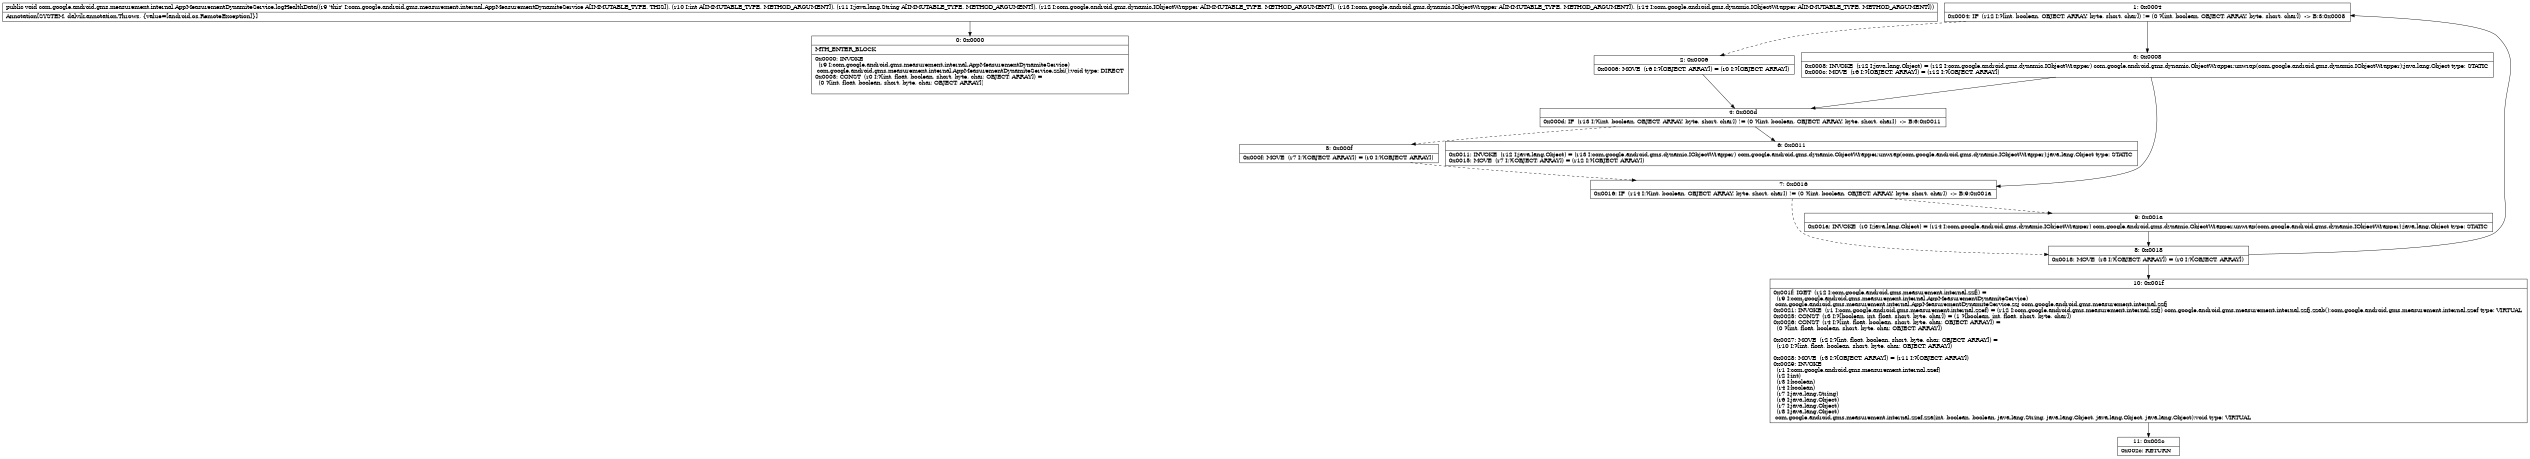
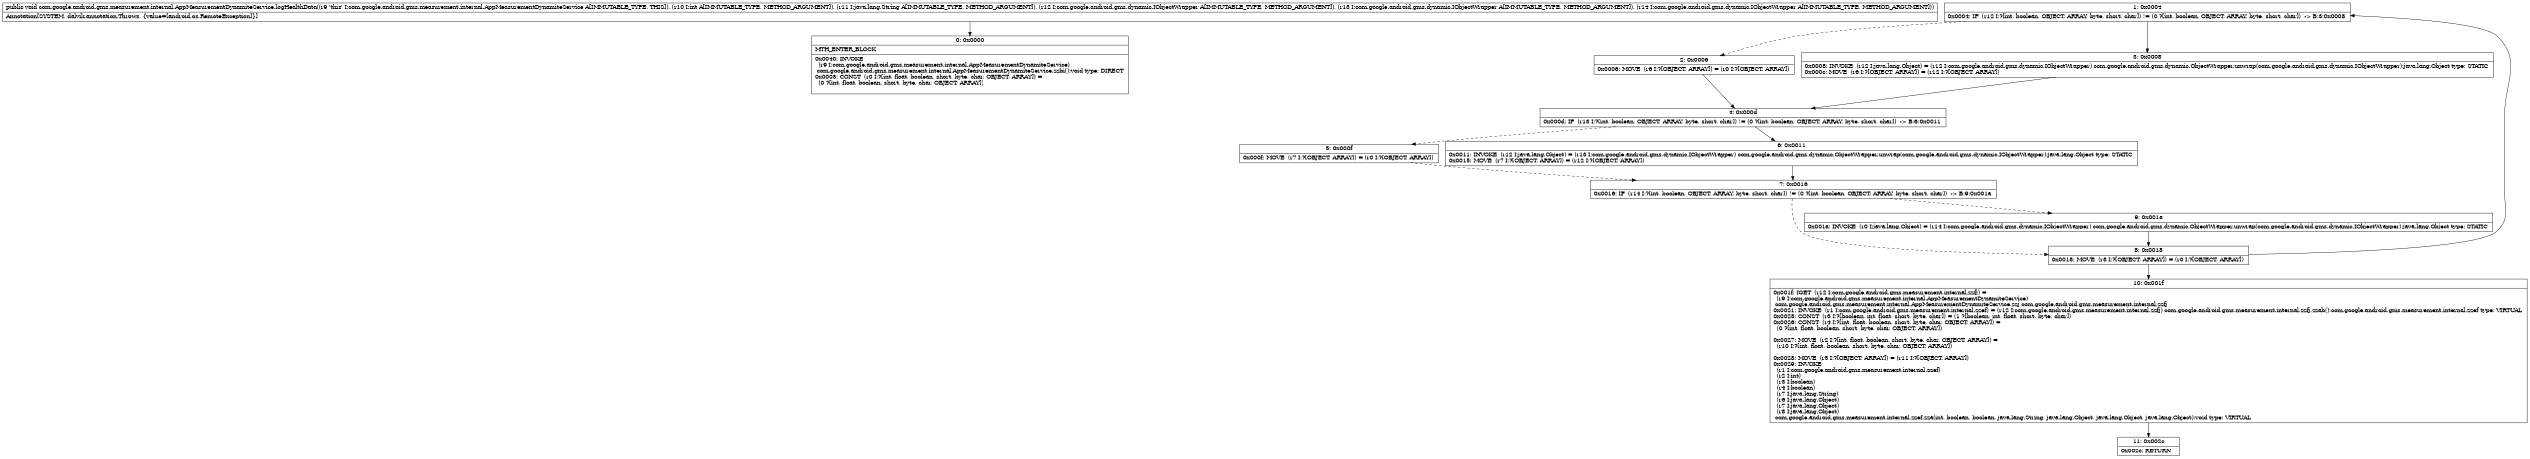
  digraph {
    node [shape=record]
-   n1 [label="{0\:\ 0x0000|MTH_ENTER_BLOCK\l|0x0000: INVOKE  \l  (r9 I:com.google.android.gms.measurement.internal.AppMeasurementDynamiteService)\l com.google.android.gms.measurement.internal.AppMeasurementDynamiteService.zzbi():void type: DIRECT \l0x0003: CONST  (r0 I:?[int, float, boolean, short, byte, char, OBJECT, ARRAY]) = \l  (0 ?[int, float, boolean, short, byte, char, OBJECT, ARRAY])\l \l}"]
+   n1 [label="{0\:\ 0x0000|MTH_ENTER_BLOCK\l|0x0040: INVOKE  \l  (r9 I:com.google.android.gms.measurement.internal.AppMeasurementDynamiteService)\l com.google.android.gms.measurement.internal.AppMeasurementDynamiteService.zzbi():void type: DIRECT \l0x0003: CONST  (r0 I:?[int, float, boolean, short, byte, char, OBJECT, ARRAY]) = \l  (0 ?[int, float, boolean, short, byte, char, OBJECT, ARRAY])\l \l}"]
    n2 [label="{1\:\ 0x0004|0x0004: IF  (r12 I:?[int, boolean, OBJECT, ARRAY, byte, short, char]) != (0 ?[int, boolean, OBJECT, ARRAY, byte, short, char])  \-\> B:3:0x0008 \l}"]
    n3 [label="{2\:\ 0x0006|0x0006: MOVE  (r6 I:?[OBJECT, ARRAY]) = (r0 I:?[OBJECT, ARRAY]) \l}"]
    n4 [label="{3\:\ 0x0008|0x0008: INVOKE  (r12 I:java.lang.Object) = (r12 I:com.google.android.gms.dynamic.IObjectWrapper) com.google.android.gms.dynamic.ObjectWrapper.unwrap(com.google.android.gms.dynamic.IObjectWrapper):java.lang.Object type: STATIC \l0x000c: MOVE  (r6 I:?[OBJECT, ARRAY]) = (r12 I:?[OBJECT, ARRAY]) \l}"]
    n5 [label="{4\:\ 0x000d|0x000d: IF  (r13 I:?[int, boolean, OBJECT, ARRAY, byte, short, char]) != (0 ?[int, boolean, OBJECT, ARRAY, byte, short, char])  \-\> B:6:0x0011 \l}"]
    n6 [label="{5\:\ 0x000f|0x000f: MOVE  (r7 I:?[OBJECT, ARRAY]) = (r0 I:?[OBJECT, ARRAY]) \l}"]
    n7 [label="{6\:\ 0x0011|0x0011: INVOKE  (r12 I:java.lang.Object) = (r13 I:com.google.android.gms.dynamic.IObjectWrapper) com.google.android.gms.dynamic.ObjectWrapper.unwrap(com.google.android.gms.dynamic.IObjectWrapper):java.lang.Object type: STATIC \l0x0015: MOVE  (r7 I:?[OBJECT, ARRAY]) = (r12 I:?[OBJECT, ARRAY]) \l}"]
    n8 [label="{7\:\ 0x0016|0x0016: IF  (r14 I:?[int, boolean, OBJECT, ARRAY, byte, short, char]) != (0 ?[int, boolean, OBJECT, ARRAY, byte, short, char])  \-\> B:9:0x001a \l}"]
    n9 [label="{8\:\ 0x0018|0x0018: MOVE  (r8 I:?[OBJECT, ARRAY]) = (r0 I:?[OBJECT, ARRAY]) \l}"]
    n10 [label="{9\:\ 0x001a|0x001a: INVOKE  (r0 I:java.lang.Object) = (r14 I:com.google.android.gms.dynamic.IObjectWrapper) com.google.android.gms.dynamic.ObjectWrapper.unwrap(com.google.android.gms.dynamic.IObjectWrapper):java.lang.Object type: STATIC \l}"]
    n11 [label="{10\:\ 0x001f|0x001f: IGET  (r12 I:com.google.android.gms.measurement.internal.zzfj) = \l  (r9 I:com.google.android.gms.measurement.internal.AppMeasurementDynamiteService)\l com.google.android.gms.measurement.internal.AppMeasurementDynamiteService.zzj com.google.android.gms.measurement.internal.zzfj \l0x0021: INVOKE  (r1 I:com.google.android.gms.measurement.internal.zzef) = (r12 I:com.google.android.gms.measurement.internal.zzfj) com.google.android.gms.measurement.internal.zzfj.zzab():com.google.android.gms.measurement.internal.zzef type: VIRTUAL \l0x0025: CONST  (r3 I:?[boolean, int, float, short, byte, char]) = (1 ?[boolean, int, float, short, byte, char]) \l0x0026: CONST  (r4 I:?[int, float, boolean, short, byte, char, OBJECT, ARRAY]) = \l  (0 ?[int, float, boolean, short, byte, char, OBJECT, ARRAY])\l \l0x0027: MOVE  (r2 I:?[int, float, boolean, short, byte, char, OBJECT, ARRAY]) = \l  (r10 I:?[int, float, boolean, short, byte, char, OBJECT, ARRAY])\l \l0x0028: MOVE  (r5 I:?[OBJECT, ARRAY]) = (r11 I:?[OBJECT, ARRAY]) \l0x0029: INVOKE  \l  (r1 I:com.google.android.gms.measurement.internal.zzef)\l  (r2 I:int)\l  (r3 I:boolean)\l  (r4 I:boolean)\l  (r7 I:java.lang.String)\l  (r6 I:java.lang.Object)\l  (r7 I:java.lang.Object)\l  (r8 I:java.lang.Object)\l com.google.android.gms.measurement.internal.zzef.zza(int, boolean, boolean, java.lang.String, java.lang.Object, java.lang.Object, java.lang.Object):void type: VIRTUAL \l}"]
    n12 [label="{11\:\ 0x002c|0x002c: RETURN   \l}"]
    n13 [label="{public void com.google.android.gms.measurement.internal.AppMeasurementDynamiteService.logHealthData((r9 'this' I:com.google.android.gms.measurement.internal.AppMeasurementDynamiteService A[IMMUTABLE_TYPE, THIS]), (r10 I:int A[IMMUTABLE_TYPE, METHOD_ARGUMENT]), (r11 I:java.lang.String A[IMMUTABLE_TYPE, METHOD_ARGUMENT]), (r12 I:com.google.android.gms.dynamic.IObjectWrapper A[IMMUTABLE_TYPE, METHOD_ARGUMENT]), (r13 I:com.google.android.gms.dynamic.IObjectWrapper A[IMMUTABLE_TYPE, METHOD_ARGUMENT]), (r14 I:com.google.android.gms.dynamic.IObjectWrapper A[IMMUTABLE_TYPE, METHOD_ARGUMENT]))  | Annotation[SYSTEM, dalvik.annotation.Throws, \{value=[android.os.RemoteException]\}]\l}"]
    n2 -> n3 [style=dashed]
    n2 -> n4
    n3 -> n5
    n4 -> n5
    n5 -> n6 [style=dashed]
    n5 -> n7
    n6 -> n8 [style=dashed]
-   n4 -> n8
+   n7 -> n8
    n8 -> n9 [style=dashed]
    n8 -> n10 [style=dashed]
    n9 -> n2
    n9 -> n11
    n10 -> n9
    n11 -> n12
    n13 -> n1
  }
